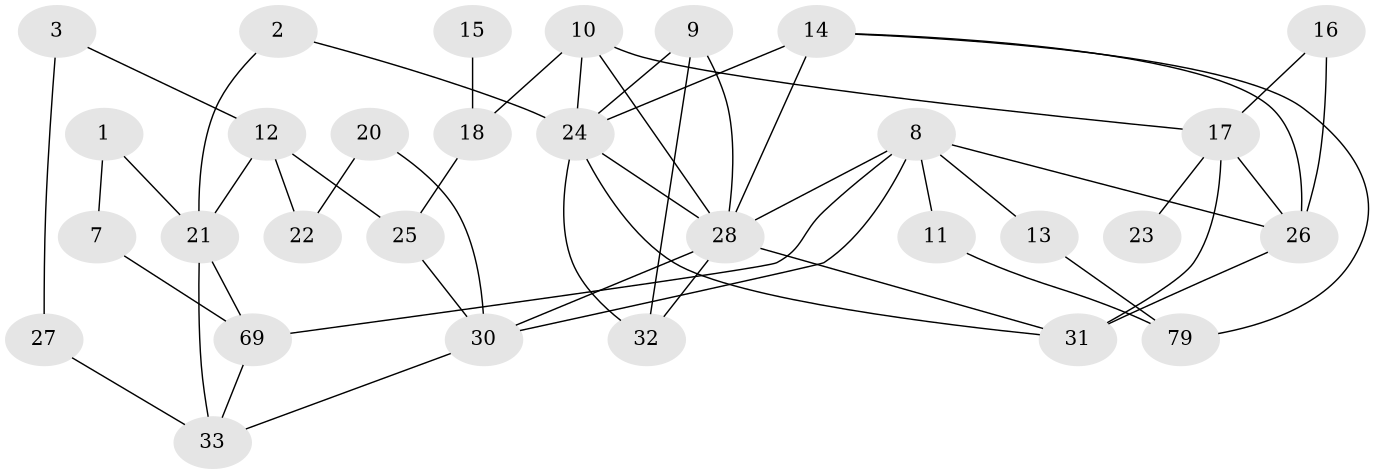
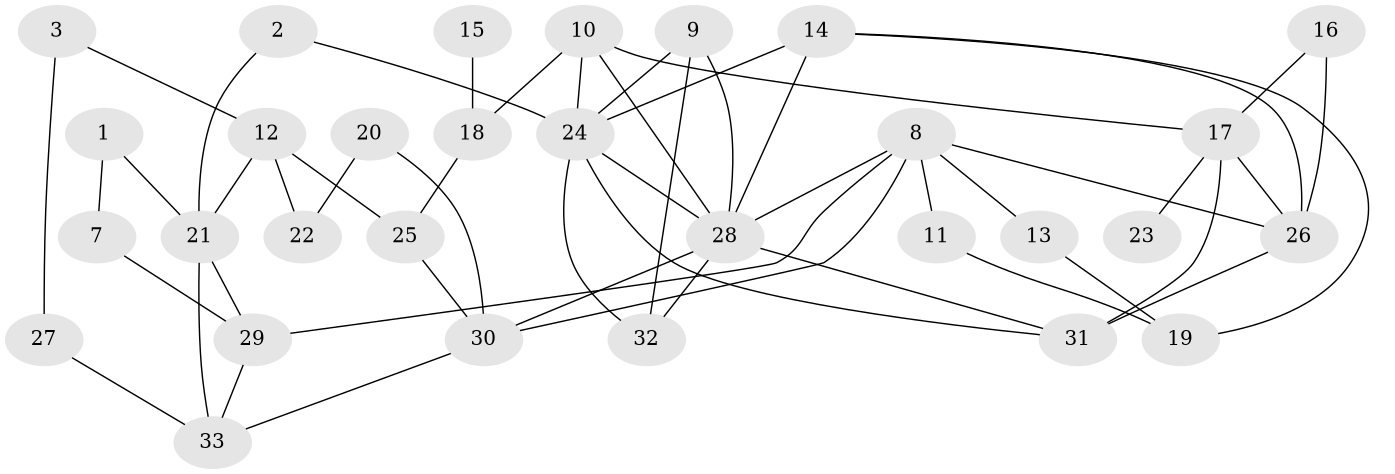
  graph {
    node [color=gray90 style=filled]
    edge [weight=1.0]
    1
    7
    21
-   29 [label=69]
+   29
    33
    2
    24
    31
    28
    32
    3
    12
    27
    22
    25
    8
    11
    13
    26
    30
-   19 [label=79]
+   19
    9
    10
    17
    18
    23
    14
    15
    16
    20
    1 -- 7
    1 -- 21
    7 -- 29
    21 -- 29
    21 -- 33
    29 -- 33
    2 -- 21
    2 -- 24
    24 -- 31
    24 -- 28 [weight=2.0]
    24 -- 32
    28 -- 31
    28 -- 32
    28 -- 30
    3 -- 12
    3 -- 27
    12 -- 21
    12 -- 22
    12 -- 25
    27 -- 33
    25 -- 30
    8 -- 29
    8 -- 28
    8 -- 11
    8 -- 13
    8 -- 26
    8 -- 30
    11 -- 19
    13 -- 19 [weight=2.0]
    26 -- 31
    30 -- 33
    9 -- 24 [weight=2.0]
    9 -- 28
    9 -- 32
    10 -- 24
    10 -- 28
    10 -- 17
    10 -- 18
    17 -- 31 [weight=3.0]
    17 -- 26 [weight=2.0]
    17 -- 23 [weight=2.0]
    18 -- 25
    14 -- 24 [weight=2.0]
    14 -- 28
    14 -- 26
    14 -- 19
    15 -- 18
    16 -- 26
    16 -- 17
    20 -- 22
    20 -- 30
  }
